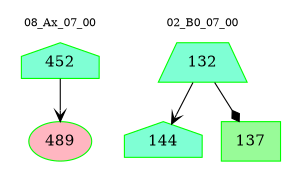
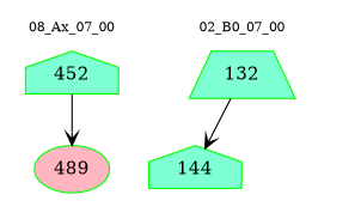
  digraph {
    node [color=green fillcolor=aquamarine shape=house style=filled]
    edge [arrowhead=vee color=black]
    n1 [label=452]
    n2 [fillcolor=lightpink label=489 shape=ellipse]
    n3 [label=132 shape=trapezium]
    n4 [label=144]
-   n5 [fillcolor=palegreen label=137 shape=box]
    subgraph cluster_1 {
      color=white
      fontsize=10
      label="08_Ax_07_00"
      n1
      n2
    }
    subgraph cluster_2 {
      color=white
      fontsize=10
      label="02_B0_07_00"
      n3
      n4
-     n5
    }
    n1 -> n2
    n3 -> n4
-   n3 -> n5 [arrowhead=diamond]
  }
